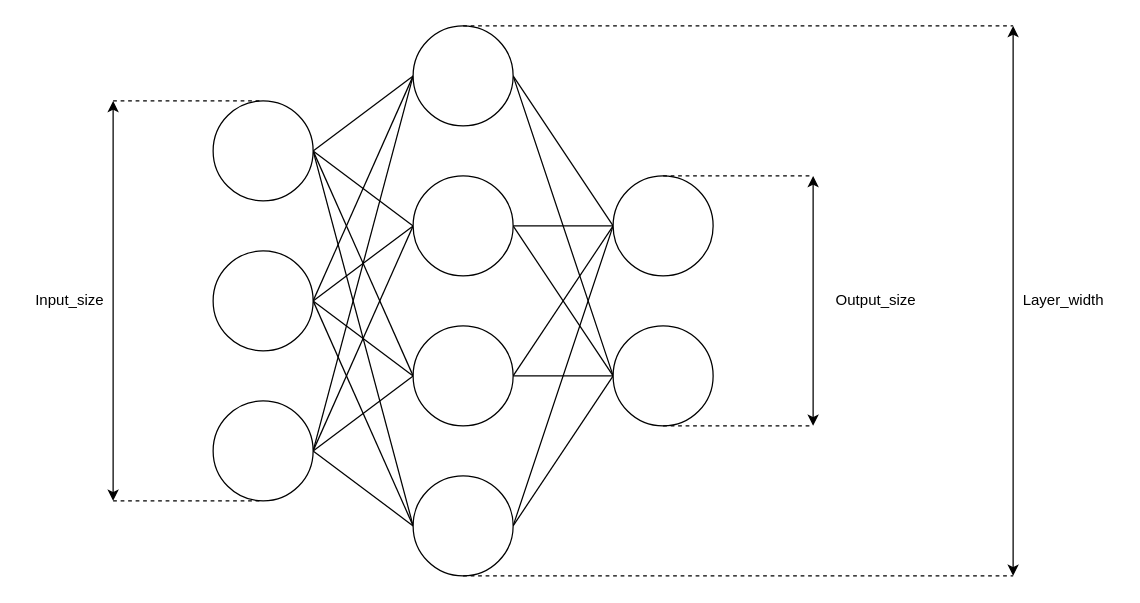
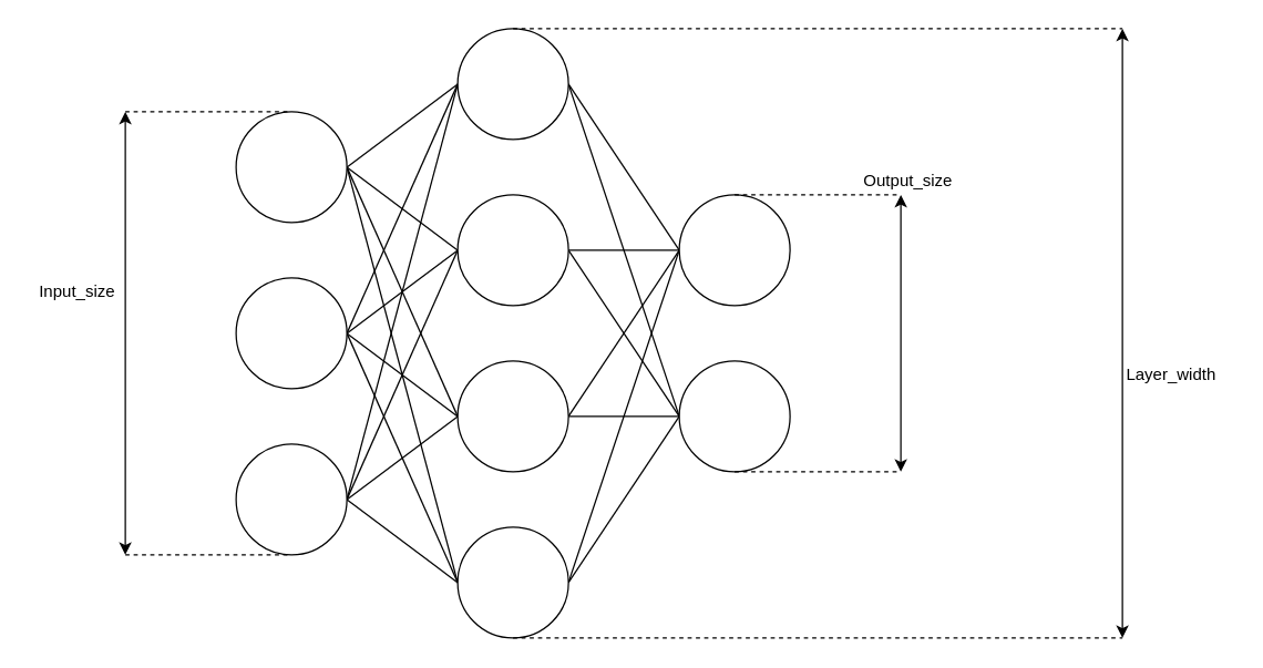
  <mxCell id="0" />
  <mxCell id="1" parent="0" />
  <mxCell id="2" style="edgeStyle=none;rounded=0;orthogonalLoop=1;jettySize=auto;html=1;entryX=0;entryY=0.5;entryDx=0;entryDy=0;endArrow=none;endFill=0;targetPerimeterSpacing=0;exitX=1;exitY=0.5;exitDx=0;exitDy=0;" parent="1" source="6" target="19" edge="1"><mxGeometry relative="1" as="geometry" /></mxCell>
  <mxCell id="3" style="edgeStyle=none;rounded=0;orthogonalLoop=1;jettySize=auto;html=1;entryX=0;entryY=0.5;entryDx=0;entryDy=0;endArrow=none;endFill=0;targetPerimeterSpacing=0;exitX=1;exitY=0.5;exitDx=0;exitDy=0;" parent="1" source="6" target="22" edge="1"><mxGeometry relative="1" as="geometry" /></mxCell>
  <mxCell id="4" style="edgeStyle=none;rounded=0;orthogonalLoop=1;jettySize=auto;html=1;entryX=0;entryY=0.5;entryDx=0;entryDy=0;endArrow=none;endFill=0;targetPerimeterSpacing=0;exitX=1;exitY=0.5;exitDx=0;exitDy=0;" parent="1" source="6" target="25" edge="1"><mxGeometry relative="1" as="geometry" /></mxCell>
  <mxCell id="5" style="edgeStyle=none;rounded=0;orthogonalLoop=1;jettySize=auto;html=1;entryX=0;entryY=0.5;entryDx=0;entryDy=0;endArrow=none;endFill=0;targetPerimeterSpacing=0;exitX=1;exitY=0.5;exitDx=0;exitDy=0;" parent="1" source="6" target="28" edge="1"><mxGeometry relative="1" as="geometry" /></mxCell>
  <mxCell id="6" value="" style="ellipse;whiteSpace=wrap;html=1;aspect=fixed;" parent="1" vertex="1"><mxGeometry x="170" y="80" width="80" height="80" as="geometry" /></mxCell>
  <mxCell id="7" style="edgeStyle=none;rounded=0;orthogonalLoop=1;jettySize=auto;html=1;entryX=0;entryY=0.5;entryDx=0;entryDy=0;endArrow=none;endFill=0;targetPerimeterSpacing=0;exitX=1;exitY=0.5;exitDx=0;exitDy=0;" parent="1" source="11" target="19" edge="1"><mxGeometry relative="1" as="geometry" /></mxCell>
  <mxCell id="8" style="edgeStyle=none;rounded=0;orthogonalLoop=1;jettySize=auto;html=1;entryX=0;entryY=0.5;entryDx=0;entryDy=0;endArrow=none;endFill=0;targetPerimeterSpacing=0;" parent="1" target="22" edge="1"><mxGeometry relative="1" as="geometry"><mxPoint x="250" y="240" as="sourcePoint" /></mxGeometry></mxCell>
  <mxCell id="9" style="edgeStyle=none;rounded=0;orthogonalLoop=1;jettySize=auto;html=1;entryX=0;entryY=0.5;entryDx=0;entryDy=0;endArrow=none;endFill=0;targetPerimeterSpacing=0;exitX=1;exitY=0.5;exitDx=0;exitDy=0;" parent="1" source="11" target="25" edge="1"><mxGeometry relative="1" as="geometry" /></mxCell>
  <mxCell id="10" style="edgeStyle=none;rounded=0;orthogonalLoop=1;jettySize=auto;html=1;entryX=0;entryY=0.5;entryDx=0;entryDy=0;endArrow=none;endFill=0;targetPerimeterSpacing=0;exitX=1;exitY=0.5;exitDx=0;exitDy=0;" parent="1" source="11" target="28" edge="1"><mxGeometry relative="1" as="geometry" /></mxCell>
  <mxCell id="11" value="" style="ellipse;whiteSpace=wrap;html=1;aspect=fixed;" parent="1" vertex="1"><mxGeometry x="170" y="200" width="80" height="80" as="geometry" /></mxCell>
  <mxCell id="12" style="edgeStyle=none;rounded=0;orthogonalLoop=1;jettySize=auto;html=1;entryX=0;entryY=0.5;entryDx=0;entryDy=0;endArrow=none;endFill=0;targetPerimeterSpacing=0;exitX=1;exitY=0.5;exitDx=0;exitDy=0;" parent="1" source="16" target="19" edge="1"><mxGeometry relative="1" as="geometry" /></mxCell>
  <mxCell id="13" style="edgeStyle=none;rounded=0;orthogonalLoop=1;jettySize=auto;html=1;entryX=0;entryY=0.5;entryDx=0;entryDy=0;endArrow=none;endFill=0;targetPerimeterSpacing=0;exitX=1;exitY=0.5;exitDx=0;exitDy=0;" parent="1" source="16" target="22" edge="1"><mxGeometry relative="1" as="geometry" /></mxCell>
  <mxCell id="14" style="edgeStyle=none;rounded=0;orthogonalLoop=1;jettySize=auto;html=1;entryX=0;entryY=0.5;entryDx=0;entryDy=0;endArrow=none;endFill=0;targetPerimeterSpacing=0;" parent="1" target="25" edge="1"><mxGeometry relative="1" as="geometry"><mxPoint x="250" y="360" as="sourcePoint" /></mxGeometry></mxCell>
  <mxCell id="15" style="edgeStyle=none;rounded=0;orthogonalLoop=1;jettySize=auto;html=1;entryX=0;entryY=0.5;entryDx=0;entryDy=0;endArrow=none;endFill=0;targetPerimeterSpacing=0;exitX=1;exitY=0.5;exitDx=0;exitDy=0;" parent="1" source="16" target="28" edge="1"><mxGeometry relative="1" as="geometry" /></mxCell>
  <mxCell id="16" value="" style="ellipse;whiteSpace=wrap;html=1;aspect=fixed;" parent="1" vertex="1"><mxGeometry x="170" y="320" width="80" height="80" as="geometry" /></mxCell>
  <mxCell id="17" style="edgeStyle=none;rounded=0;orthogonalLoop=1;jettySize=auto;html=1;entryX=0;entryY=0.5;entryDx=0;entryDy=0;endArrow=none;endFill=0;targetPerimeterSpacing=0;exitX=1;exitY=0.5;exitDx=0;exitDy=0;" parent="1" source="19" target="29" edge="1"><mxGeometry relative="1" as="geometry" /></mxCell>
  <mxCell id="18" style="edgeStyle=none;rounded=0;orthogonalLoop=1;jettySize=auto;html=1;entryX=0;entryY=0.5;entryDx=0;entryDy=0;endArrow=none;endFill=0;targetPerimeterSpacing=0;exitX=1;exitY=0.5;exitDx=0;exitDy=0;" parent="1" source="19" target="30" edge="1"><mxGeometry relative="1" as="geometry" /></mxCell>
  <mxCell id="19" value="" style="ellipse;whiteSpace=wrap;html=1;aspect=fixed;" parent="1" vertex="1"><mxGeometry x="330" y="20" width="80" height="80" as="geometry" /></mxCell>
  <mxCell id="20" style="edgeStyle=none;rounded=0;orthogonalLoop=1;jettySize=auto;html=1;entryX=0;entryY=0.5;entryDx=0;entryDy=0;endArrow=none;endFill=0;targetPerimeterSpacing=0;exitX=1;exitY=0.5;exitDx=0;exitDy=0;" parent="1" source="22" target="29" edge="1"><mxGeometry relative="1" as="geometry" /></mxCell>
  <mxCell id="21" style="edgeStyle=none;rounded=0;orthogonalLoop=1;jettySize=auto;html=1;entryX=0;entryY=0.5;entryDx=0;entryDy=0;endArrow=none;endFill=0;targetPerimeterSpacing=0;exitX=1;exitY=0.5;exitDx=0;exitDy=0;" parent="1" source="22" target="30" edge="1"><mxGeometry relative="1" as="geometry" /></mxCell>
  <mxCell id="22" value="" style="ellipse;whiteSpace=wrap;html=1;aspect=fixed;" parent="1" vertex="1"><mxGeometry x="330" y="140" width="80" height="80" as="geometry" /></mxCell>
  <mxCell id="23" style="edgeStyle=none;rounded=0;orthogonalLoop=1;jettySize=auto;html=1;entryX=0;entryY=0.5;entryDx=0;entryDy=0;endArrow=none;endFill=0;targetPerimeterSpacing=0;exitX=1;exitY=0.5;exitDx=0;exitDy=0;" parent="1" source="25" target="29" edge="1"><mxGeometry relative="1" as="geometry" /></mxCell>
  <mxCell id="24" style="edgeStyle=none;rounded=0;orthogonalLoop=1;jettySize=auto;html=1;entryX=0;entryY=0.5;entryDx=0;entryDy=0;endArrow=none;endFill=0;targetPerimeterSpacing=0;exitX=1;exitY=0.5;exitDx=0;exitDy=0;" parent="1" source="25" target="30" edge="1"><mxGeometry relative="1" as="geometry" /></mxCell>
  <mxCell id="25" value="" style="ellipse;whiteSpace=wrap;html=1;aspect=fixed;" parent="1" vertex="1"><mxGeometry x="330" y="260" width="80" height="80" as="geometry" /></mxCell>
  <mxCell id="26" style="edgeStyle=none;rounded=0;orthogonalLoop=1;jettySize=auto;html=1;entryX=0;entryY=0.5;entryDx=0;entryDy=0;endArrow=none;endFill=0;targetPerimeterSpacing=0;exitX=1;exitY=0.5;exitDx=0;exitDy=0;" parent="1" source="28" target="29" edge="1"><mxGeometry relative="1" as="geometry" /></mxCell>
  <mxCell id="27" style="edgeStyle=none;rounded=0;orthogonalLoop=1;jettySize=auto;html=1;entryX=0;entryY=0.5;entryDx=0;entryDy=0;endArrow=none;endFill=0;targetPerimeterSpacing=0;exitX=1;exitY=0.5;exitDx=0;exitDy=0;" parent="1" source="28" target="30" edge="1"><mxGeometry relative="1" as="geometry" /></mxCell>
  <mxCell id="28" value="" style="ellipse;whiteSpace=wrap;html=1;aspect=fixed;" parent="1" vertex="1"><mxGeometry x="330" y="380" width="80" height="80" as="geometry" /></mxCell>
  <mxCell id="29" value="" style="ellipse;whiteSpace=wrap;html=1;aspect=fixed;" parent="1" vertex="1"><mxGeometry x="490" y="140" width="80" height="80" as="geometry" /></mxCell>
  <mxCell id="30" value="" style="ellipse;whiteSpace=wrap;html=1;aspect=fixed;" parent="1" vertex="1"><mxGeometry x="490" y="260" width="80" height="80" as="geometry" /></mxCell>
  <mxCell id="31" value="" style="endArrow=none;dashed=1;html=1;entryX=0.5;entryY=0;entryDx=0;entryDy=0;" parent="1" target="6" edge="1"><mxGeometry width="50" height="50" relative="1" as="geometry"><mxPoint x="90" y="80" as="sourcePoint" /><mxPoint x="150" y="60" as="targetPoint" /></mxGeometry></mxCell>
  <mxCell id="32" value="" style="endArrow=none;dashed=1;html=1;entryX=0.5;entryY=1;entryDx=0;entryDy=0;" parent="1" target="16" edge="1"><mxGeometry width="50" height="50" relative="1" as="geometry"><mxPoint x="90" y="400" as="sourcePoint" /><mxPoint x="180" y="430" as="targetPoint" /></mxGeometry></mxCell>
  <mxCell id="33" value="" style="endArrow=classic;startArrow=classic;html=1;" parent="1" edge="1"><mxGeometry width="50" height="50" relative="1" as="geometry"><mxPoint x="90" y="400" as="sourcePoint" /><mxPoint x="90" y="80" as="targetPoint" /></mxGeometry></mxCell>
- <mxCell id="34" value="Input_size" style="text;html=1;align=center;verticalAlign=middle;resizable=0;points=[];autosize=1;" parent="1" vertex="1"><mxGeometry x="20" y="230" width="70" height="20" as="geometry" /></mxCell>
+ <mxCell id="34" value="Input_size" style="text;html=1;align=center;verticalAlign=middle;resizable=0;points=[];autosize=1;" parent="1" vertex="1"><mxGeometry x="20" y="200" width="70" height="20" as="geometry" /></mxCell>
  <mxCell id="35" value="" style="endArrow=none;dashed=1;html=1;exitX=0.5;exitY=0;exitDx=0;exitDy=0;" parent="1" source="29" edge="1"><mxGeometry width="50" height="50" relative="1" as="geometry"><mxPoint x="800" y="310" as="sourcePoint" /><mxPoint x="650" y="140" as="targetPoint" /></mxGeometry></mxCell>
  <mxCell id="36" value="" style="endArrow=none;dashed=1;html=1;exitX=0.5;exitY=1;exitDx=0;exitDy=0;" parent="1" source="30" edge="1"><mxGeometry width="50" height="50" relative="1" as="geometry"><mxPoint x="800" y="310" as="sourcePoint" /><mxPoint x="650" y="340" as="targetPoint" /></mxGeometry></mxCell>
  <mxCell id="37" value="" style="endArrow=classic;startArrow=classic;html=1;" parent="1" edge="1"><mxGeometry width="50" height="50" relative="1" as="geometry"><mxPoint x="650" y="340" as="sourcePoint" /><mxPoint x="650" y="140" as="targetPoint" /></mxGeometry></mxCell>
- <mxCell id="38" value="Output_size" style="text;html=1;align=center;verticalAlign=middle;resizable=0;points=[];autosize=1;" parent="1" vertex="1"><mxGeometry x="660" y="230" width="80" height="20" as="geometry" /></mxCell>
+ <mxCell id="38" value="Output_size" style="text;html=1;align=center;verticalAlign=middle;resizable=0;points=[];autosize=1;" parent="1" vertex="1"><mxGeometry x="615" y="120" width="80" height="20" as="geometry" /></mxCell>
  <mxCell id="39" value="" style="endArrow=none;dashed=1;html=1;exitX=0.5;exitY=0;exitDx=0;exitDy=0;" parent="1" source="19" edge="1"><mxGeometry width="50" height="50" relative="1" as="geometry"><mxPoint x="800" y="310" as="sourcePoint" /><mxPoint x="810" y="20" as="targetPoint" /></mxGeometry></mxCell>
  <mxCell id="40" value="" style="endArrow=none;dashed=1;html=1;exitX=0.5;exitY=1;exitDx=0;exitDy=0;" parent="1" source="28" edge="1"><mxGeometry width="50" height="50" relative="1" as="geometry"><mxPoint x="465" y="490" as="sourcePoint" /><mxPoint x="810" y="460" as="targetPoint" /></mxGeometry></mxCell>
  <mxCell id="41" value="" style="endArrow=classic;startArrow=classic;html=1;" parent="1" edge="1"><mxGeometry width="50" height="50" relative="1" as="geometry"><mxPoint x="810" y="460" as="sourcePoint" /><mxPoint x="810" y="20" as="targetPoint" /></mxGeometry></mxCell>
- <mxCell id="42" value="Layer_width" style="text;html=1;align=center;verticalAlign=middle;resizable=0;points=[];autosize=1;" parent="1" vertex="1"><mxGeometry x="810" y="230" width="80" height="20" as="geometry" /></mxCell>
+ <mxCell id="42" value="Layer_width" style="text;html=1;align=center;verticalAlign=middle;resizable=0;points=[];autosize=1;" parent="1" vertex="1"><mxGeometry x="805" y="260" width="80" height="20" as="geometry" /></mxCell>
